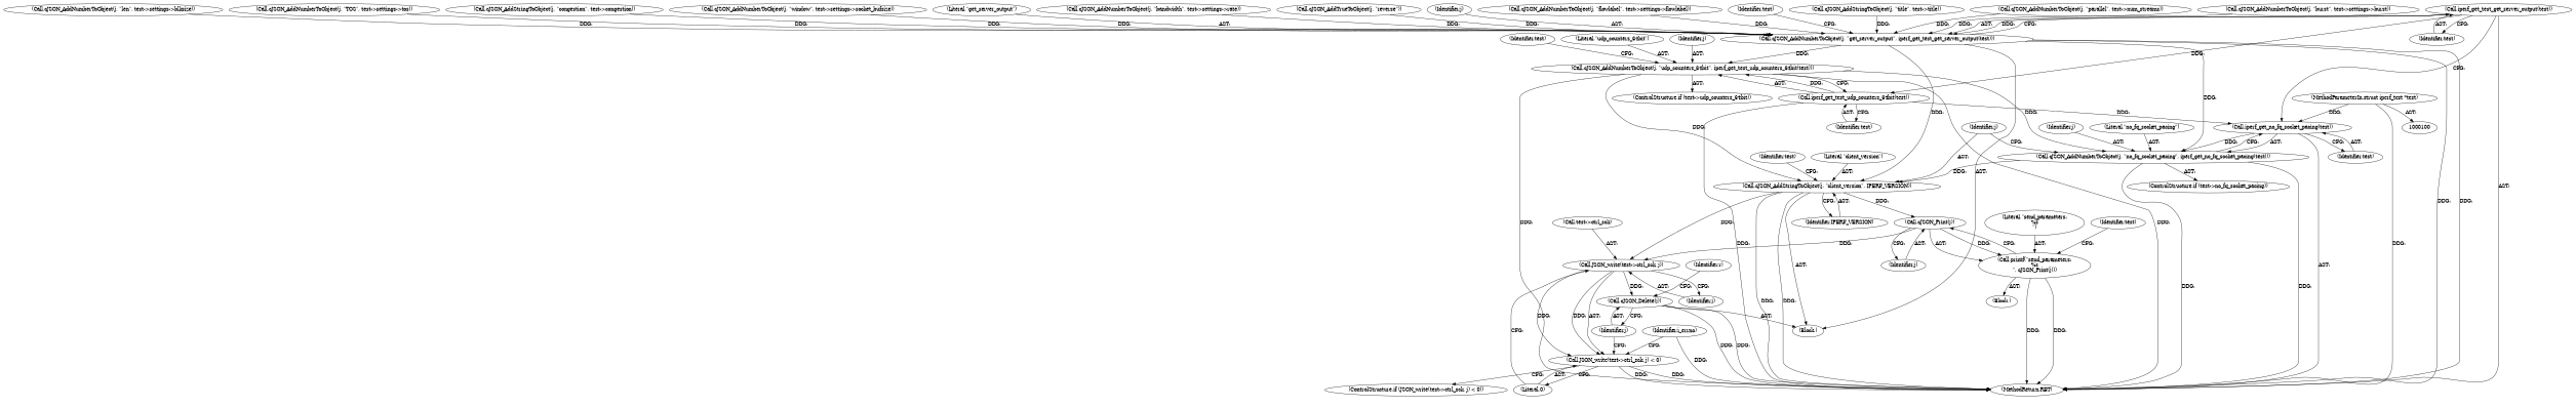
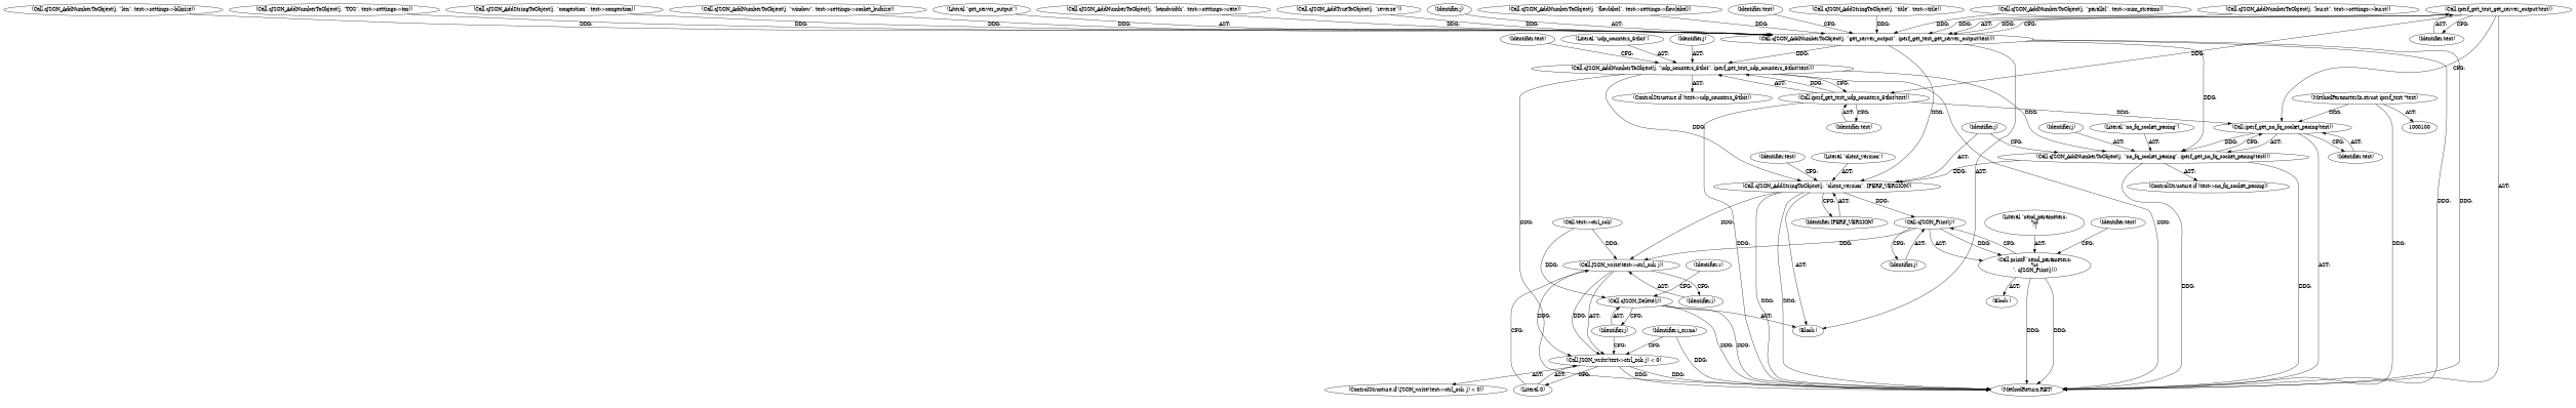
  digraph {
    n1 [label="(Call,iperf_get_test_get_server_output(test))"]
    n2 [label="(Call,cJSON_AddNumberToObject(j, \"get_server_output\", iperf_get_test_get_server_output(test)))"]
    n3 [label="(Call,iperf_get_test_udp_counters_64bit(test))"]
    n4 [label="(Call,iperf_get_no_fq_socket_pacing(test))"]
    n5 [label="(MethodReturn,RET)"]
    n6 [label="(Identifier,test)"]
    n7 [label="(Call,cJSON_AddNumberToObject(j, \"udp_counters_64bit\", iperf_get_test_udp_counters_64bit(test)))"]
    n8 [label="(Call,cJSON_AddNumberToObject(j, \"no_fq_socket_pacing\", iperf_get_no_fq_socket_pacing(test)))"]
    n9 [label="(Call,cJSON_AddStringToObject(j, \"client_version\", IPERF_VERSION))"]
    n10 [label="(Block,)"]
    n11 [label="(Identifier,test)"]
    n12 [label="(Identifier,test)"]
    n13 [label="(MethodParameterIn,struct iperf_test *test)"]
    1000100
    n15 [label="(ControlStructure,if (test->udp_counters_64bit))"]
    n16 [label="(ControlStructure,if (test->no_fq_socket_pacing))"]
    n17 [label="(Call,cJSON_Print(j))"]
    n18 [label="(Call,JSON_write(test->ctrl_sck, j))"]
    n19 [label="(Identifier,IPERF_VERSION)"]
    n20 [label="(Call,printf(\"send_parameters:\n%s\n\", cJSON_Print(j)))"]
    n21 [label="(Identifier,j)"]
    n22 [label="(Call,JSON_write(test->ctrl_sck, j) < 0)"]
    n23 [label="(Call,cJSON_Delete(j))"]
    n24 [label="(Identifier,j)"]
    n25 [label="(Block,)"]
    n26 [label="(ControlStructure,if (JSON_write(test->ctrl_sck, j) < 0))"]
    n27 [label="(Literal,0)"]
    n28 [label="(Identifier,j)"]
    n29 [label="(Identifier,i_errno)"]
    n30 [label="(Identifier,test)"]
    n31 [label="(Call,test->ctrl_sck)"]
    n32 [label="(Identifier,test)"]
    n33 [label="(Literal,\"client_version\")"]
    n34 [label="(Identifier,test)"]
    n35 [label="(Identifier,test)"]
    n36 [label="(Identifier,j)"]
    n37 [label="(Literal,\"send_parameters:\n%s\n\")"]
    n38 [label="(Call,cJSON_AddStringToObject(j, \"title\", test->title))"]
    n39 [label="(Call,cJSON_AddNumberToObject(j, \"parallel\", test->num_streams))"]
    n40 [label="(Call,cJSON_AddNumberToObject(j, \"burst\", test->settings->burst))"]
    n41 [label="(Call,cJSON_AddNumberToObject(j, \"len\", test->settings->blksize))"]
    n42 [label="(Call,cJSON_AddNumberToObject(j, \"TOS\", test->settings->tos))"]
    n43 [label="(Call,cJSON_AddStringToObject(j, \"congestion\", test->congestion))"]
    n44 [label="(Call,cJSON_AddNumberToObject(j, \"window\", test->settings->socket_bufsize))"]
    n45 [label="(Identifier,r)"]
    n46 [label="(Identifier,j)"]
    n47 [label="(Literal,\"get_server_output\")"]
    n48 [label="(Literal,\"udp_counters_64bit\")"]
    n49 [label="(Literal,\"no_fq_socket_pacing\")"]
    n50 [label="(Call,cJSON_AddNumberToObject(j, \"bandwidth\", test->settings->rate))"]
    n51 [label="(Identifier,j)"]
    n52 [label="(Call,cJSON_AddTrueToObject(j, \"reverse\"))"]
    n53 [label="(Identifier,j)"]
    n54 [label="(Call,cJSON_AddNumberToObject(j, \"flowlabel\", test->settings->flowlabel))"]
    n1 -> n2 [label="AST: "]
    n1 -> n2 [label="DDG: "]
    n1 -> n3 [label="DDG: "]
    n1 -> n4 [label="CFG: "]
    n1 -> n5 [label="AST: "]
    n1 -> n6 [label="CFG: "]
    n2 -> n1 [label="CFG: "]
    n2 -> n5 [label="DDG: "]
    n2 -> n5 [label="DDG: "]
    n2 -> n7 [label="DDG: "]
    n2 -> n8 [label="DDG: "]
    n2 -> n9 [label="DDG: "]
    n2 -> n10 [label="AST: "]
    n3 -> n4 [label="DDG: "]
    n3 -> n5 [label="DDG: "]
    n3 -> n7 [label="AST: "]
    n3 -> n7 [label="DDG: "]
    n3 -> n11 [label="CFG: "]
    n4 -> n5 [label="AST: "]
    n4 -> n8 [label="AST: "]
    n4 -> n8 [label="DDG: "]
    n4 -> n12 [label="CFG: "]
    n6 -> n1 [label="AST: "]
    n7 -> n3 [label="CFG: "]
    n7 -> n5 [label="DDG: "]
    n7 -> n5 [label="DDG: "]
    n7 -> n8 [label="DDG: "]
    n7 -> n9 [label="DDG: "]
    n7 -> n15 [label="AST: "]
    n8 -> n4 [label="CFG: "]
    n8 -> n5 [label="DDG: "]
    n8 -> n5 [label="DDG: "]
    n8 -> n9 [label="DDG: "]
    n8 -> n16 [label="AST: "]
    n9 -> n5 [label="DDG: "]
    n9 -> n5 [label="DDG: "]
    n9 -> n10 [label="AST: "]
    n9 -> n17 [label="DDG: "]
    n9 -> n18 [label="DDG: "]
    n9 -> n19 [label="CFG: "]
    n11 -> n3 [label="AST: "]
    n12 -> n4 [label="AST: "]
    n13 -> n4 [label="DDG: "]
    n13 -> n5 [label="DDG: "]
    n13 -> 1000100 [label="AST: "]
    n17 -> n18 [label="DDG: "]
    n17 -> n20 [label="AST: "]
    n17 -> n20 [label="DDG: "]
    n17 -> n21 [label="CFG: "]
    n18 -> n22 [label="AST: "]
    n18 -> n22 [label="DDG: "]
    n18 -> n22 [label="DDG: "]
-   n18 -> n23 [label="DDG: "]
+   n31 -> n23 [label="DDG: "]
    n18 -> n24 [label="CFG: "]
    n19 -> n9 [label="AST: "]
    n20 -> n5 [label="DDG: "]
    n20 -> n5 [label="DDG: "]
    n20 -> n17 [label="CFG: "]
    n20 -> n25 [label="AST: "]
    n21 -> n17 [label="AST: "]
    n22 -> n5 [label="DDG: "]
    n22 -> n5 [label="DDG: "]
-   n22 -> n26 [label="CFG: "]
+   n22 -> n26 [label="AST: "]
    n22 -> n27 [label="CFG: "]
    n23 -> n5 [label="DDG: "]
    n23 -> n5 [label="DDG: "]
    n23 -> n10 [label="AST: "]
    n23 -> n28 [label="CFG: "]
    n24 -> n18 [label="AST: "]
    n27 -> n18 [label="CFG: "]
    n27 -> n22 [label="AST: "]
    n28 -> n22 [label="CFG: "]
    n28 -> n23 [label="AST: "]
    n29 -> n5 [label="DDG: "]
    n29 -> n22 [label="CFG: "]
    n30 -> n9 [label="CFG: "]
-   n31 -> n18 [label="AST: "]
+   n31 -> n18 [label="DDG: "]
    n32 -> n2 [label="CFG: "]
    n33 -> n9 [label="AST: "]
    n34 -> n7 [label="CFG: "]
    n35 -> n20 [label="CFG: "]
    n36 -> n8 [label="CFG: "]
    n36 -> n9 [label="AST: "]
    n37 -> n20 [label="AST: "]
    n38 -> n2 [label="DDG: "]
    n39 -> n2 [label="DDG: "]
    n40 -> n2 [label="DDG: "]
    n41 -> n2 [label="DDG: "]
    n42 -> n2 [label="DDG: "]
    n43 -> n2 [label="DDG: "]
    n44 -> n2 [label="DDG: "]
    n45 -> n23 [label="CFG: "]
    n46 -> n7 [label="AST: "]
    n47 -> n2 [label="AST: "]
    n48 -> n7 [label="AST: "]
    n49 -> n8 [label="AST: "]
    n50 -> n2 [label="DDG: "]
    n51 -> n8 [label="AST: "]
    n52 -> n2 [label="DDG: "]
    n53 -> n2 [label="AST: "]
    n54 -> n2 [label="DDG: "]
  }
